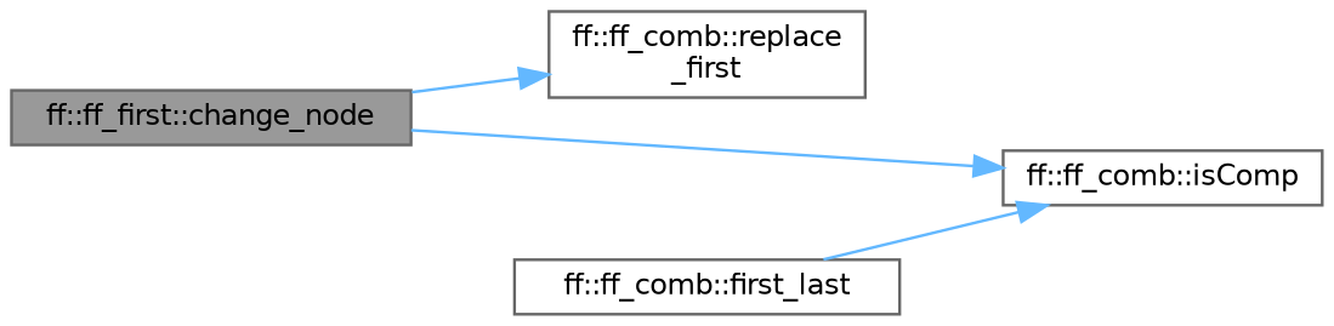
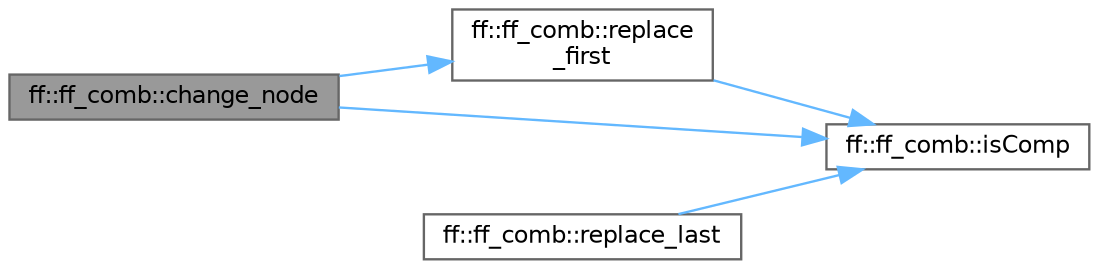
  digraph {
    rankdir=LR
    node [color=grey40 fillcolor=white fontname=Helvetica fontsize=10 shape=box style=filled]
    edge [color=steelblue1 fontname=Helvetica fontsize=10 labelfontname=Helvetica labelfontsize=10 style=solid]
-   n1 [color=gray40 fillcolor=grey60 fontcolor=black height=0.2 label="ff::ff_first::change_node" width=0.4]
+   n1 [color=gray40 fillcolor=grey60 fontcolor=black height=0.2 label="ff::ff_comb::change_node" width=0.4]
    n2 [height=0.2 label="ff::ff_comb::replace\l_first" width=0.4]
    n3 [height=0.2 label="ff::ff_comb::isComp" width=0.4]
-   n4 [height=0.2 label="ff::ff_comb::first_last" width=0.4]
+   n4 [height=0.2 label="ff::ff_comb::replace_last" width=0.4]
    n1 -> n2
    n1 -> n3
+   n2 -> n3
    n4 -> n3
  }
